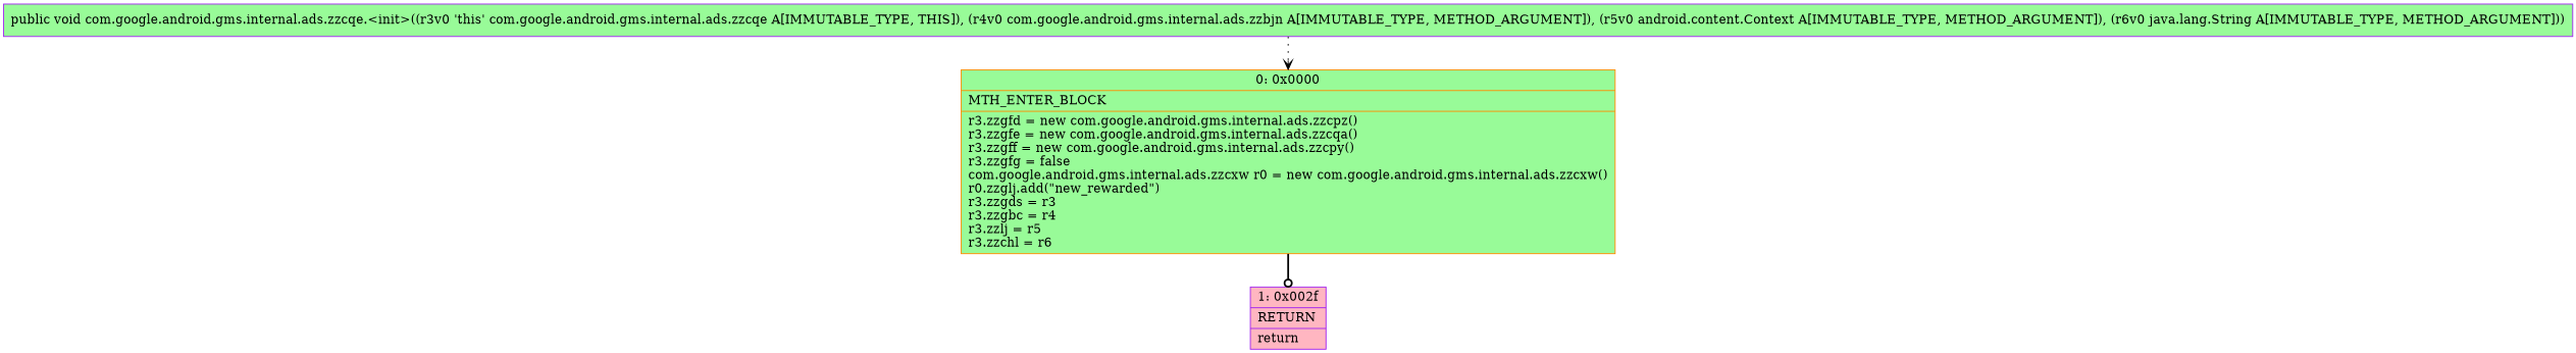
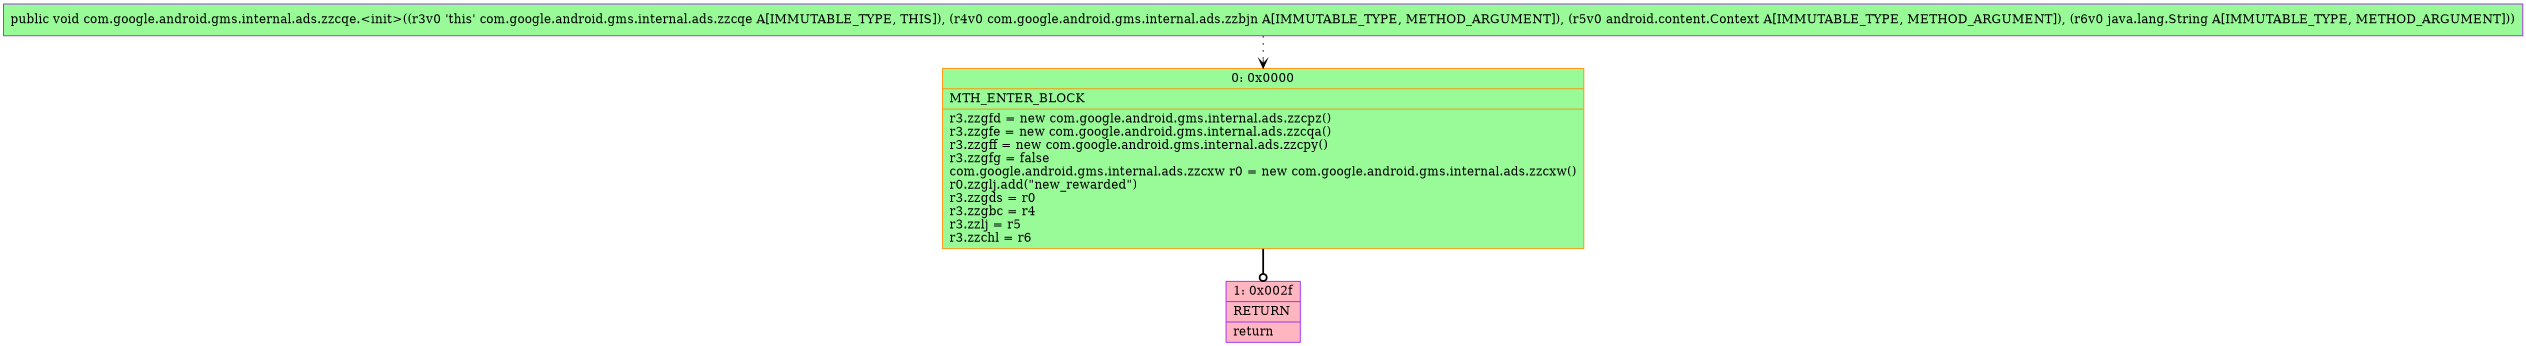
  digraph {
    node [shape=record style=filled fillcolor=palegreen color=purple]
-   n1 [label="{0\:\ 0x0000|MTH_ENTER_BLOCK\l|r3.zzgfd = new com.google.android.gms.internal.ads.zzcpz()\lr3.zzgfe = new com.google.android.gms.internal.ads.zzcqa()\lr3.zzgff = new com.google.android.gms.internal.ads.zzcpy()\lr3.zzgfg = false\lcom.google.android.gms.internal.ads.zzcxw r0 = new com.google.android.gms.internal.ads.zzcxw()\lr0.zzglj.add(\"new_rewarded\")\lr3.zzgds = r3\lr3.zzgbc = r4\lr3.zzlj = r5\lr3.zzchl = r6\l}" color=darkorange]
+   n1 [label="{0\:\ 0x0000|MTH_ENTER_BLOCK\l|r3.zzgfd = new com.google.android.gms.internal.ads.zzcpz()\lr3.zzgfe = new com.google.android.gms.internal.ads.zzcqa()\lr3.zzgff = new com.google.android.gms.internal.ads.zzcpy()\lr3.zzgfg = false\lcom.google.android.gms.internal.ads.zzcxw r0 = new com.google.android.gms.internal.ads.zzcxw()\lr0.zzglj.add(\"new_rewarded\")\lr3.zzgds = r0\lr3.zzgbc = r4\lr3.zzlj = r5\lr3.zzchl = r6\l}" color=darkorange]
    n2 [label="{1\:\ 0x002f|RETURN\l|return\l}" fillcolor=lightpink]
    n3 [label="{public void com.google.android.gms.internal.ads.zzcqe.\<init\>((r3v0 'this' com.google.android.gms.internal.ads.zzcqe A[IMMUTABLE_TYPE, THIS]), (r4v0 com.google.android.gms.internal.ads.zzbjn A[IMMUTABLE_TYPE, METHOD_ARGUMENT]), (r5v0 android.content.Context A[IMMUTABLE_TYPE, METHOD_ARGUMENT]), (r6v0 java.lang.String A[IMMUTABLE_TYPE, METHOD_ARGUMENT])) }"]
    n1 -> n2 [style=bold arrowhead=odot]
    n3 -> n1 [style=dotted arrowhead=vee]
  }
